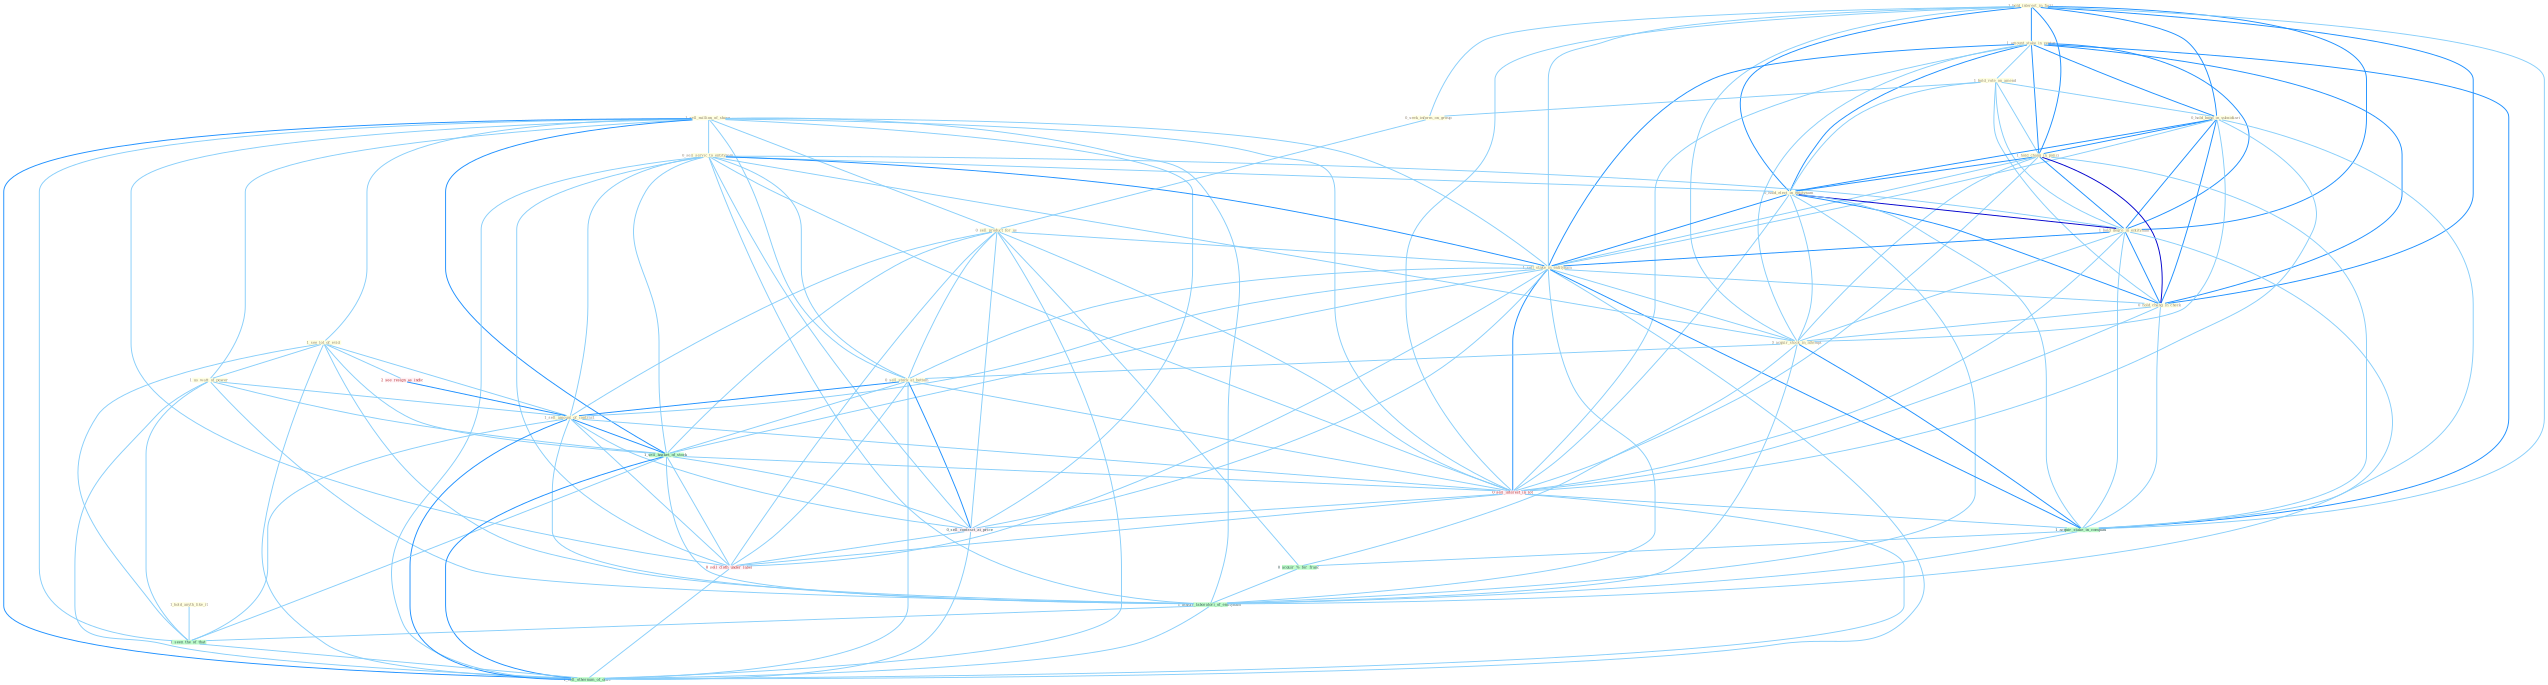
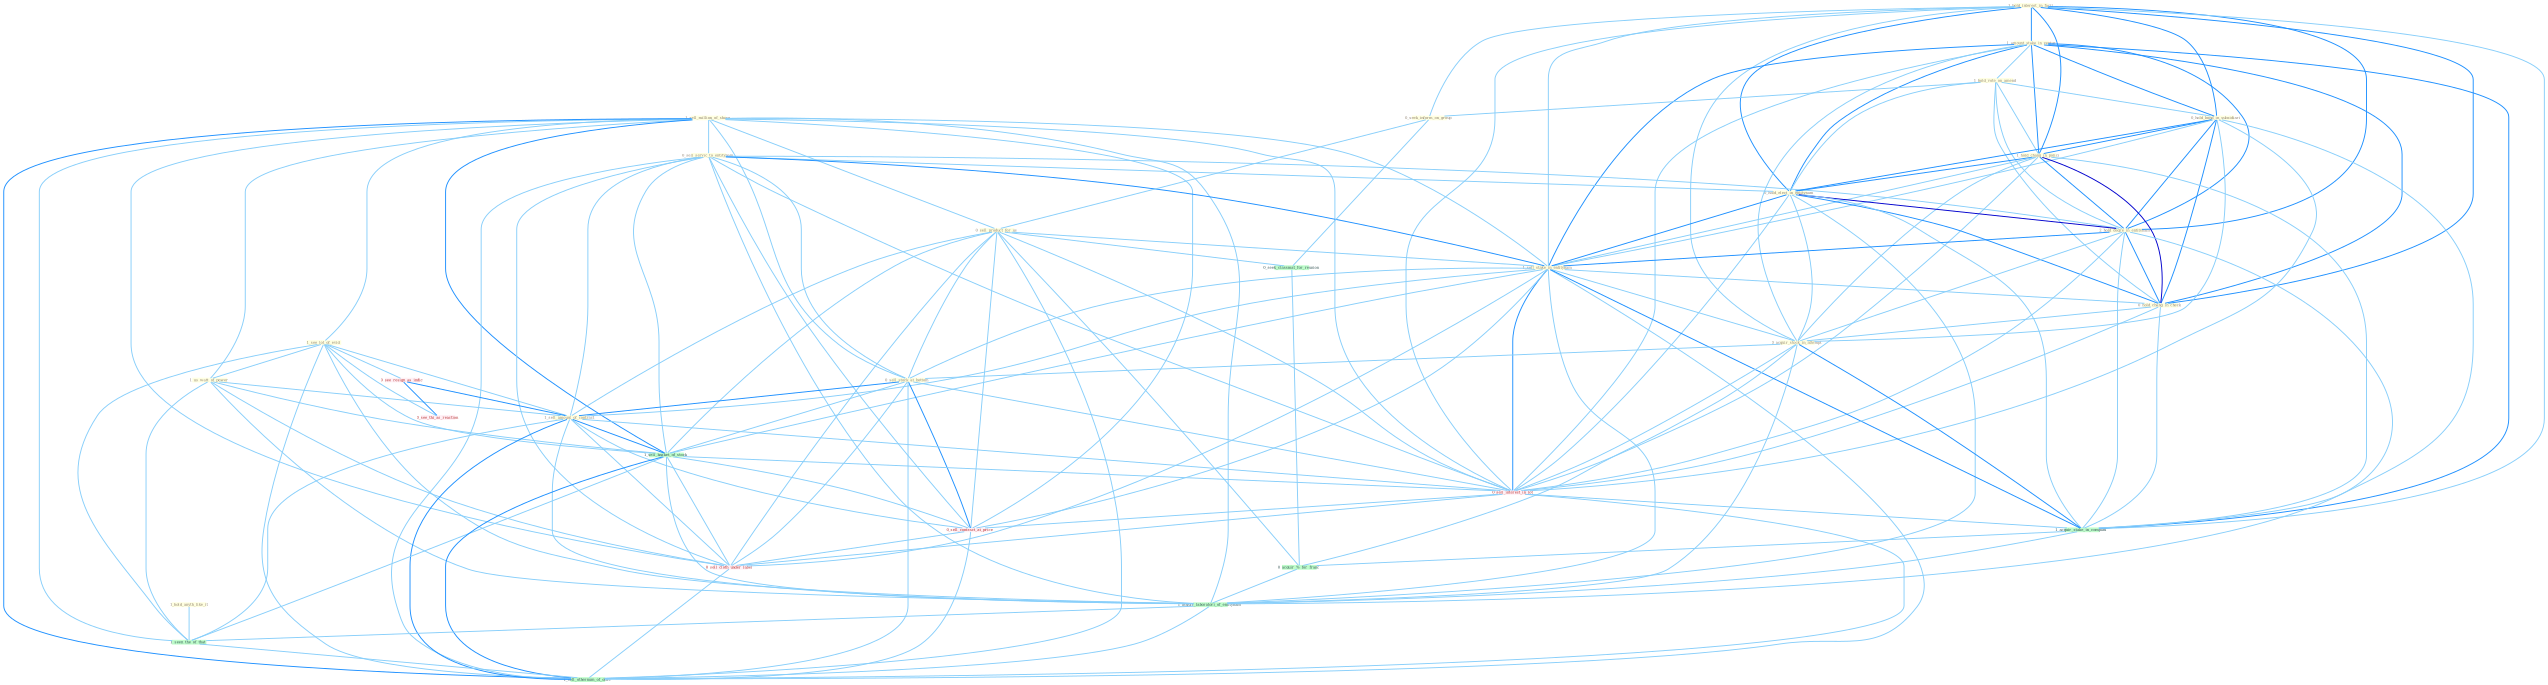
  graph {
    node [color="#ffffe0" fixedsize=true fontcolor="#8b7d6b" fontsize=4 shape=polygon style=filled]
    edge [color="#87cefa" w=1]
    "1_sell_million_of_share " [height=.06 width=.5]
    "1_hold_interest_in_facil " [height=.06 width=.5]
    n3 [height=.06 label="1_amount_stake_in_ventur" width=.5]
    "0_sell_servic_to_entitynam " [height=.06 width=.5]
    "1_hold_vote_on_amend " [height=.06 width=.5]
    "0_hold_bond_in_subsidiari " [height=.06 width=.5]
    "0_seek_inform_on_group " [height=.06 width=.5]
    "1_see_lot_of_evid " [height=.06 width=.5]
    "1_hold_chang_in_polici " [height=.06 width=.5]
    "0_hold_elect_in_entitynam " [height=.06 width=.5]
    "0_sell_product_for_us " [height=.06 width=.5]
-   "1_hold_degre_in_entitynam " [height=.06 width=.5]
+   "1_hold_degre_in_entitynam " [height=.06 width=.5 label="2_hold_degre_in_entitynam"]
    "1_sell_stake_in_entitynam " [height=.06 width=.5]
    "0_hold_chang_in_check " [height=.06 width=.5]
    "0_acquir_stock_in_attempt " [height=.06 width=.5]
    "0_sell_stock_at_bottom " [height=.06 width=.5]
    n17 [height=.06 label="1_hold_anyth_like_it" width=.5]
    "1_us_watt_of_power " [height=.06 width=.5]
    "1_sell_amount_of_contract " [height=.06 width=.5]
    n20 [color="#fff0f5" fontcolor="#b22222" height=.06 label="0_sell_interest_in_lot" width=.5]
-   "0_see_resign_as_indic " [color="#fff0f5" fontcolor="#b22222" height=.06 width=.5 label="2_see_resign_as_indic"]
-   "0_sell_contract_at_price " [color="#fff0f5" fontcolor="#2f4f4f" height=.06 width=.5]
+   "0_see_resign_as_indic " [color="#fff0f5" fontcolor="#b22222" height=.06 width=.5]
+   "0_sell_contract_at_price " [color="#fff0f5" fontcolor="#b22222" height=.06 width=.5]
    "0_sell_cloth_under_label " [color="#fff0f5" fontcolor="#b22222" height=.06 width=.5]
+   "0_see_thi_as_reaction " [color="#fff0f5" fontcolor="#b22222" height=.06 width=.5]
    "1_sell_basket_of_stock " [color="#BDFCC9" fontcolor="#2f4f4f" height=.06 width=.5]
    "1_acquir_laboratori_of_entitynam " [color="#BDFCC9" fontcolor="#2f4f4f" height=.06 width=.5]
    "1_seen_the_of_that " [color="#BDFCC9" fontcolor="#2f4f4f" height=.06 width=.5]
    "1_sell_othernum_of_offic " [color="#BDFCC9" fontcolor="#2f4f4f" height=.06 width=.5]
    "1_acquir_stake_in_compani " [color="#BDFCC9" fontcolor="#2f4f4f" height=.06 width=.5]
+   "0_seek_classmat_for_reunion " [color="#BDFCC9" fontcolor="#2f4f4f" height=.06 width=.5]
    "0_acquir_%_for_franc " [color="#BDFCC9" fontcolor="#2f4f4f" height=.06 width=.5]
    subgraph sub_1 {
      "1_sell_million_of_share "
      "1_hold_interest_in_facil "
      n3
      "0_sell_servic_to_entitynam "
      "1_hold_vote_on_amend "
      "0_hold_bond_in_subsidiari "
      "0_seek_inform_on_group "
      "1_see_lot_of_evid "
      "1_hold_chang_in_polici "
      "0_hold_elect_in_entitynam "
      "0_sell_product_for_us "
      "1_hold_degre_in_entitynam "
      "1_sell_stake_in_entitynam "
      "0_hold_chang_in_check "
      "0_acquir_stock_in_attempt "
      "0_sell_stock_at_bottom "
      n17
      "1_us_watt_of_power "
      "1_sell_amount_of_contract "
    }
    subgraph sub_2 {
      n20
      "0_see_resign_as_indic "
      "0_sell_contract_at_price "
      "0_sell_cloth_under_label "
+     "0_see_thi_as_reaction "
    }
    "1_sell_million_of_share " -- "0_sell_servic_to_entitynam "
    "1_sell_million_of_share " -- "1_see_lot_of_evid "
    "1_sell_million_of_share " -- "0_sell_product_for_us "
    "1_sell_million_of_share " -- "1_sell_stake_in_entitynam "
    "1_sell_million_of_share " -- "0_sell_stock_at_bottom "
    "1_sell_million_of_share " -- "1_us_watt_of_power "
    "1_sell_million_of_share " -- n20
    "1_sell_million_of_share " -- "0_sell_contract_at_price "
    "1_sell_million_of_share " -- "0_sell_cloth_under_label "
    "1_sell_million_of_share " -- "1_sell_basket_of_stock " [color="#1e90ff" w=2]
    "1_sell_million_of_share " -- "1_acquir_laboratori_of_entitynam "
    "1_sell_million_of_share " -- "1_seen_the_of_that "
    "1_sell_million_of_share " -- "1_sell_othernum_of_offic " [color="#1e90ff" w=2]
    "1_hold_interest_in_facil " -- n3 [color="#1e90ff" w=2]
    "1_hold_interest_in_facil " -- "0_hold_bond_in_subsidiari " [color="#1e90ff" w=2]
    "1_hold_interest_in_facil " -- "0_seek_inform_on_group "
    "1_hold_interest_in_facil " -- "1_hold_chang_in_polici " [color="#1e90ff" w=2]
    "1_hold_interest_in_facil " -- "0_hold_elect_in_entitynam " [color="#1e90ff" w=2]
    "1_hold_interest_in_facil " -- "1_hold_degre_in_entitynam " [color="#1e90ff" w=2]
    "1_hold_interest_in_facil " -- "1_sell_stake_in_entitynam "
    "1_hold_interest_in_facil " -- "0_hold_chang_in_check " [color="#1e90ff" w=2]
    "1_hold_interest_in_facil " -- "0_acquir_stock_in_attempt "
    "1_hold_interest_in_facil " -- n20
    "1_hold_interest_in_facil " -- "1_acquir_stake_in_compani "
    n3 -- "1_hold_vote_on_amend "
    n3 -- "0_hold_bond_in_subsidiari " [color="#1e90ff" w=2]
    n3 -- "1_hold_chang_in_polici " [color="#1e90ff" w=2]
    n3 -- "0_hold_elect_in_entitynam " [color="#1e90ff" w=2]
    n3 -- "1_hold_degre_in_entitynam " [color="#1e90ff" w=2]
    n3 -- "1_sell_stake_in_entitynam " [color="#1e90ff" w=2]
    n3 -- "0_hold_chang_in_check " [color="#1e90ff" w=2]
    n3 -- "0_acquir_stock_in_attempt "
    n3 -- n20
    n3 -- "1_acquir_stake_in_compani " [color="#1e90ff" w=2]
    "0_sell_servic_to_entitynam " -- "0_hold_elect_in_entitynam "
    "0_sell_servic_to_entitynam " -- "1_hold_degre_in_entitynam "
    "0_sell_servic_to_entitynam " -- "1_sell_stake_in_entitynam " [color="#1e90ff" w=2]
    "0_sell_servic_to_entitynam " -- "0_sell_stock_at_bottom "
    "0_sell_servic_to_entitynam " -- "1_sell_amount_of_contract "
    "0_sell_servic_to_entitynam " -- n20
    "0_sell_servic_to_entitynam " -- "0_sell_contract_at_price "
    "0_sell_servic_to_entitynam " -- "0_sell_cloth_under_label "
    "0_sell_servic_to_entitynam " -- "1_sell_basket_of_stock "
    "0_sell_servic_to_entitynam " -- "1_acquir_laboratori_of_entitynam "
    "0_sell_servic_to_entitynam " -- "1_sell_othernum_of_offic "
    "1_hold_vote_on_amend " -- "0_hold_bond_in_subsidiari "
    "1_hold_vote_on_amend " -- "0_seek_inform_on_group "
    "1_hold_vote_on_amend " -- "1_hold_chang_in_polici "
    "1_hold_vote_on_amend " -- "0_hold_elect_in_entitynam "
    "1_hold_vote_on_amend " -- "1_hold_degre_in_entitynam "
    "1_hold_vote_on_amend " -- "0_hold_chang_in_check "
    "0_hold_bond_in_subsidiari " -- "1_hold_chang_in_polici " [color="#1e90ff" w=2]
    "0_hold_bond_in_subsidiari " -- "0_hold_elect_in_entitynam " [color="#1e90ff" w=2]
    "0_hold_bond_in_subsidiari " -- "1_hold_degre_in_entitynam " [color="#1e90ff" w=2]
    "0_hold_bond_in_subsidiari " -- "1_sell_stake_in_entitynam "
    "0_hold_bond_in_subsidiari " -- "0_hold_chang_in_check " [color="#1e90ff" w=2]
    "0_hold_bond_in_subsidiari " -- "0_acquir_stock_in_attempt "
    "0_hold_bond_in_subsidiari " -- n20
    "0_hold_bond_in_subsidiari " -- "1_acquir_stake_in_compani "
    "0_seek_inform_on_group " -- "0_sell_product_for_us "
+   "0_seek_inform_on_group " -- "0_seek_classmat_for_reunion "
    "1_see_lot_of_evid " -- "1_us_watt_of_power "
    "1_see_lot_of_evid " -- "1_sell_amount_of_contract "
    "1_see_lot_of_evid " -- "0_see_resign_as_indic "
+   "1_see_lot_of_evid " -- "0_see_thi_as_reaction "
    "1_see_lot_of_evid " -- "1_sell_basket_of_stock "
    "1_see_lot_of_evid " -- "1_acquir_laboratori_of_entitynam "
    "1_see_lot_of_evid " -- "1_seen_the_of_that "
    "1_see_lot_of_evid " -- "1_sell_othernum_of_offic "
    "1_hold_chang_in_polici " -- "0_hold_elect_in_entitynam " [color="#1e90ff" w=2]
    "1_hold_chang_in_polici " -- "1_hold_degre_in_entitynam " [color="#1e90ff" w=2]
    "1_hold_chang_in_polici " -- "1_sell_stake_in_entitynam "
    "1_hold_chang_in_polici " -- "0_hold_chang_in_check " [color="#0000cd" w=3]
    "1_hold_chang_in_polici " -- "0_acquir_stock_in_attempt "
    "1_hold_chang_in_polici " -- n20
    "1_hold_chang_in_polici " -- "1_acquir_stake_in_compani "
    "0_hold_elect_in_entitynam " -- "1_hold_degre_in_entitynam " [color="#0000cd" w=3]
    "0_hold_elect_in_entitynam " -- "1_sell_stake_in_entitynam " [color="#1e90ff" w=2]
    "0_hold_elect_in_entitynam " -- "0_hold_chang_in_check " [color="#1e90ff" w=2]
    "0_hold_elect_in_entitynam " -- "0_acquir_stock_in_attempt "
    "0_hold_elect_in_entitynam " -- n20
    "0_hold_elect_in_entitynam " -- "1_acquir_laboratori_of_entitynam "
    "0_hold_elect_in_entitynam " -- "1_acquir_stake_in_compani "
    "0_sell_product_for_us " -- "1_sell_stake_in_entitynam "
    "0_sell_product_for_us " -- "0_sell_stock_at_bottom "
    "0_sell_product_for_us " -- "1_sell_amount_of_contract "
    "0_sell_product_for_us " -- n20
    "0_sell_product_for_us " -- "0_sell_contract_at_price "
    "0_sell_product_for_us " -- "0_sell_cloth_under_label "
    "0_sell_product_for_us " -- "1_sell_basket_of_stock "
    "0_sell_product_for_us " -- "1_sell_othernum_of_offic "
+   "0_sell_product_for_us " -- "0_seek_classmat_for_reunion "
    "0_sell_product_for_us " -- "0_acquir_%_for_franc "
    "1_hold_degre_in_entitynam " -- "1_sell_stake_in_entitynam " [color="#1e90ff" w=2]
    "1_hold_degre_in_entitynam " -- "0_hold_chang_in_check " [color="#1e90ff" w=2]
    "1_hold_degre_in_entitynam " -- "0_acquir_stock_in_attempt "
    "1_hold_degre_in_entitynam " -- n20
    "1_hold_degre_in_entitynam " -- "1_acquir_laboratori_of_entitynam "
    "1_hold_degre_in_entitynam " -- "1_acquir_stake_in_compani "
    "1_sell_stake_in_entitynam " -- "0_hold_chang_in_check "
    "1_sell_stake_in_entitynam " -- "0_acquir_stock_in_attempt "
    "1_sell_stake_in_entitynam " -- "0_sell_stock_at_bottom "
    "1_sell_stake_in_entitynam " -- "1_sell_amount_of_contract "
    "1_sell_stake_in_entitynam " -- n20 [color="#1e90ff" w=2]
    "1_sell_stake_in_entitynam " -- "0_sell_contract_at_price "
    "1_sell_stake_in_entitynam " -- "0_sell_cloth_under_label "
    "1_sell_stake_in_entitynam " -- "1_sell_basket_of_stock "
    "1_sell_stake_in_entitynam " -- "1_acquir_laboratori_of_entitynam "
    "1_sell_stake_in_entitynam " -- "1_sell_othernum_of_offic "
    "1_sell_stake_in_entitynam " -- "1_acquir_stake_in_compani " [color="#1e90ff" w=2]
    "0_hold_chang_in_check " -- "0_acquir_stock_in_attempt "
    "0_hold_chang_in_check " -- n20
    "0_hold_chang_in_check " -- "1_acquir_stake_in_compani "
    "0_acquir_stock_in_attempt " -- "0_sell_stock_at_bottom "
-   "0_acquir_stock_in_attempt " -- "0_sell_servic_to_entitynam "
+   "0_acquir_stock_in_attempt " -- n20
    "0_acquir_stock_in_attempt " -- "1_acquir_laboratori_of_entitynam "
    "0_acquir_stock_in_attempt " -- "1_acquir_stake_in_compani " [color="#1e90ff" w=2]
    "0_acquir_stock_in_attempt " -- "0_acquir_%_for_franc "
    "0_sell_stock_at_bottom " -- "1_sell_amount_of_contract " [color="#1e90ff"]
    "0_sell_stock_at_bottom " -- n20
    "0_sell_stock_at_bottom " -- "0_sell_contract_at_price " [color="#1e90ff" w=2]
    "0_sell_stock_at_bottom " -- "0_sell_cloth_under_label "
    "0_sell_stock_at_bottom " -- "1_sell_basket_of_stock "
    "0_sell_stock_at_bottom " -- "1_sell_othernum_of_offic "
    n17 -- "1_seen_the_of_that "
    "1_us_watt_of_power " -- "1_sell_amount_of_contract "
    "1_us_watt_of_power " -- "1_sell_basket_of_stock "
    "1_us_watt_of_power " -- "1_acquir_laboratori_of_entitynam "
    "1_us_watt_of_power " -- "1_seen_the_of_that "
-   "1_us_watt_of_power " -- "1_sell_othernum_of_offic "
+   "1_us_watt_of_power " -- "0_sell_cloth_under_label "
    "1_sell_amount_of_contract " -- n20
    "1_sell_amount_of_contract " -- "0_sell_contract_at_price "
    "1_sell_amount_of_contract " -- "0_sell_cloth_under_label "
    "1_sell_amount_of_contract " -- "1_sell_basket_of_stock " [color="#1e90ff" w=2]
    "1_sell_amount_of_contract " -- "1_acquir_laboratori_of_entitynam "
    "1_sell_amount_of_contract " -- "1_seen_the_of_that "
    "1_sell_amount_of_contract " -- "1_sell_othernum_of_offic " [color="#1e90ff" w=2]
    n20 -- "0_sell_contract_at_price "
    n20 -- "0_sell_cloth_under_label "
    n20 -- "1_sell_othernum_of_offic "
    n20 -- "1_acquir_stake_in_compani "
    "0_see_resign_as_indic " -- "1_sell_amount_of_contract " [color="#1e90ff" w=2]
+   "0_see_resign_as_indic " -- "0_see_thi_as_reaction " [color="#1e90ff" w=2]
    "0_sell_contract_at_price " -- "0_sell_cloth_under_label "
    "0_sell_contract_at_price " -- "1_sell_othernum_of_offic "
    "0_sell_cloth_under_label " -- "1_sell_othernum_of_offic "
    "1_sell_basket_of_stock " -- n20
    "1_sell_basket_of_stock " -- "0_sell_contract_at_price "
    "1_sell_basket_of_stock " -- "0_sell_cloth_under_label "
    "1_sell_basket_of_stock " -- "1_acquir_laboratori_of_entitynam "
    "1_sell_basket_of_stock " -- "1_seen_the_of_that "
    "1_sell_basket_of_stock " -- "1_sell_othernum_of_offic " [color="#1e90ff" w=2]
    "1_acquir_laboratori_of_entitynam " -- "1_seen_the_of_that "
    "1_acquir_laboratori_of_entitynam " -- "1_sell_othernum_of_offic "
    "1_seen_the_of_that " -- "1_sell_othernum_of_offic "
    "1_acquir_stake_in_compani " -- "1_acquir_laboratori_of_entitynam "
    "1_acquir_stake_in_compani " -- "0_acquir_%_for_franc "
+   "0_seek_classmat_for_reunion " -- "0_acquir_%_for_franc "
    "0_acquir_%_for_franc " -- "1_acquir_laboratori_of_entitynam "
  }
